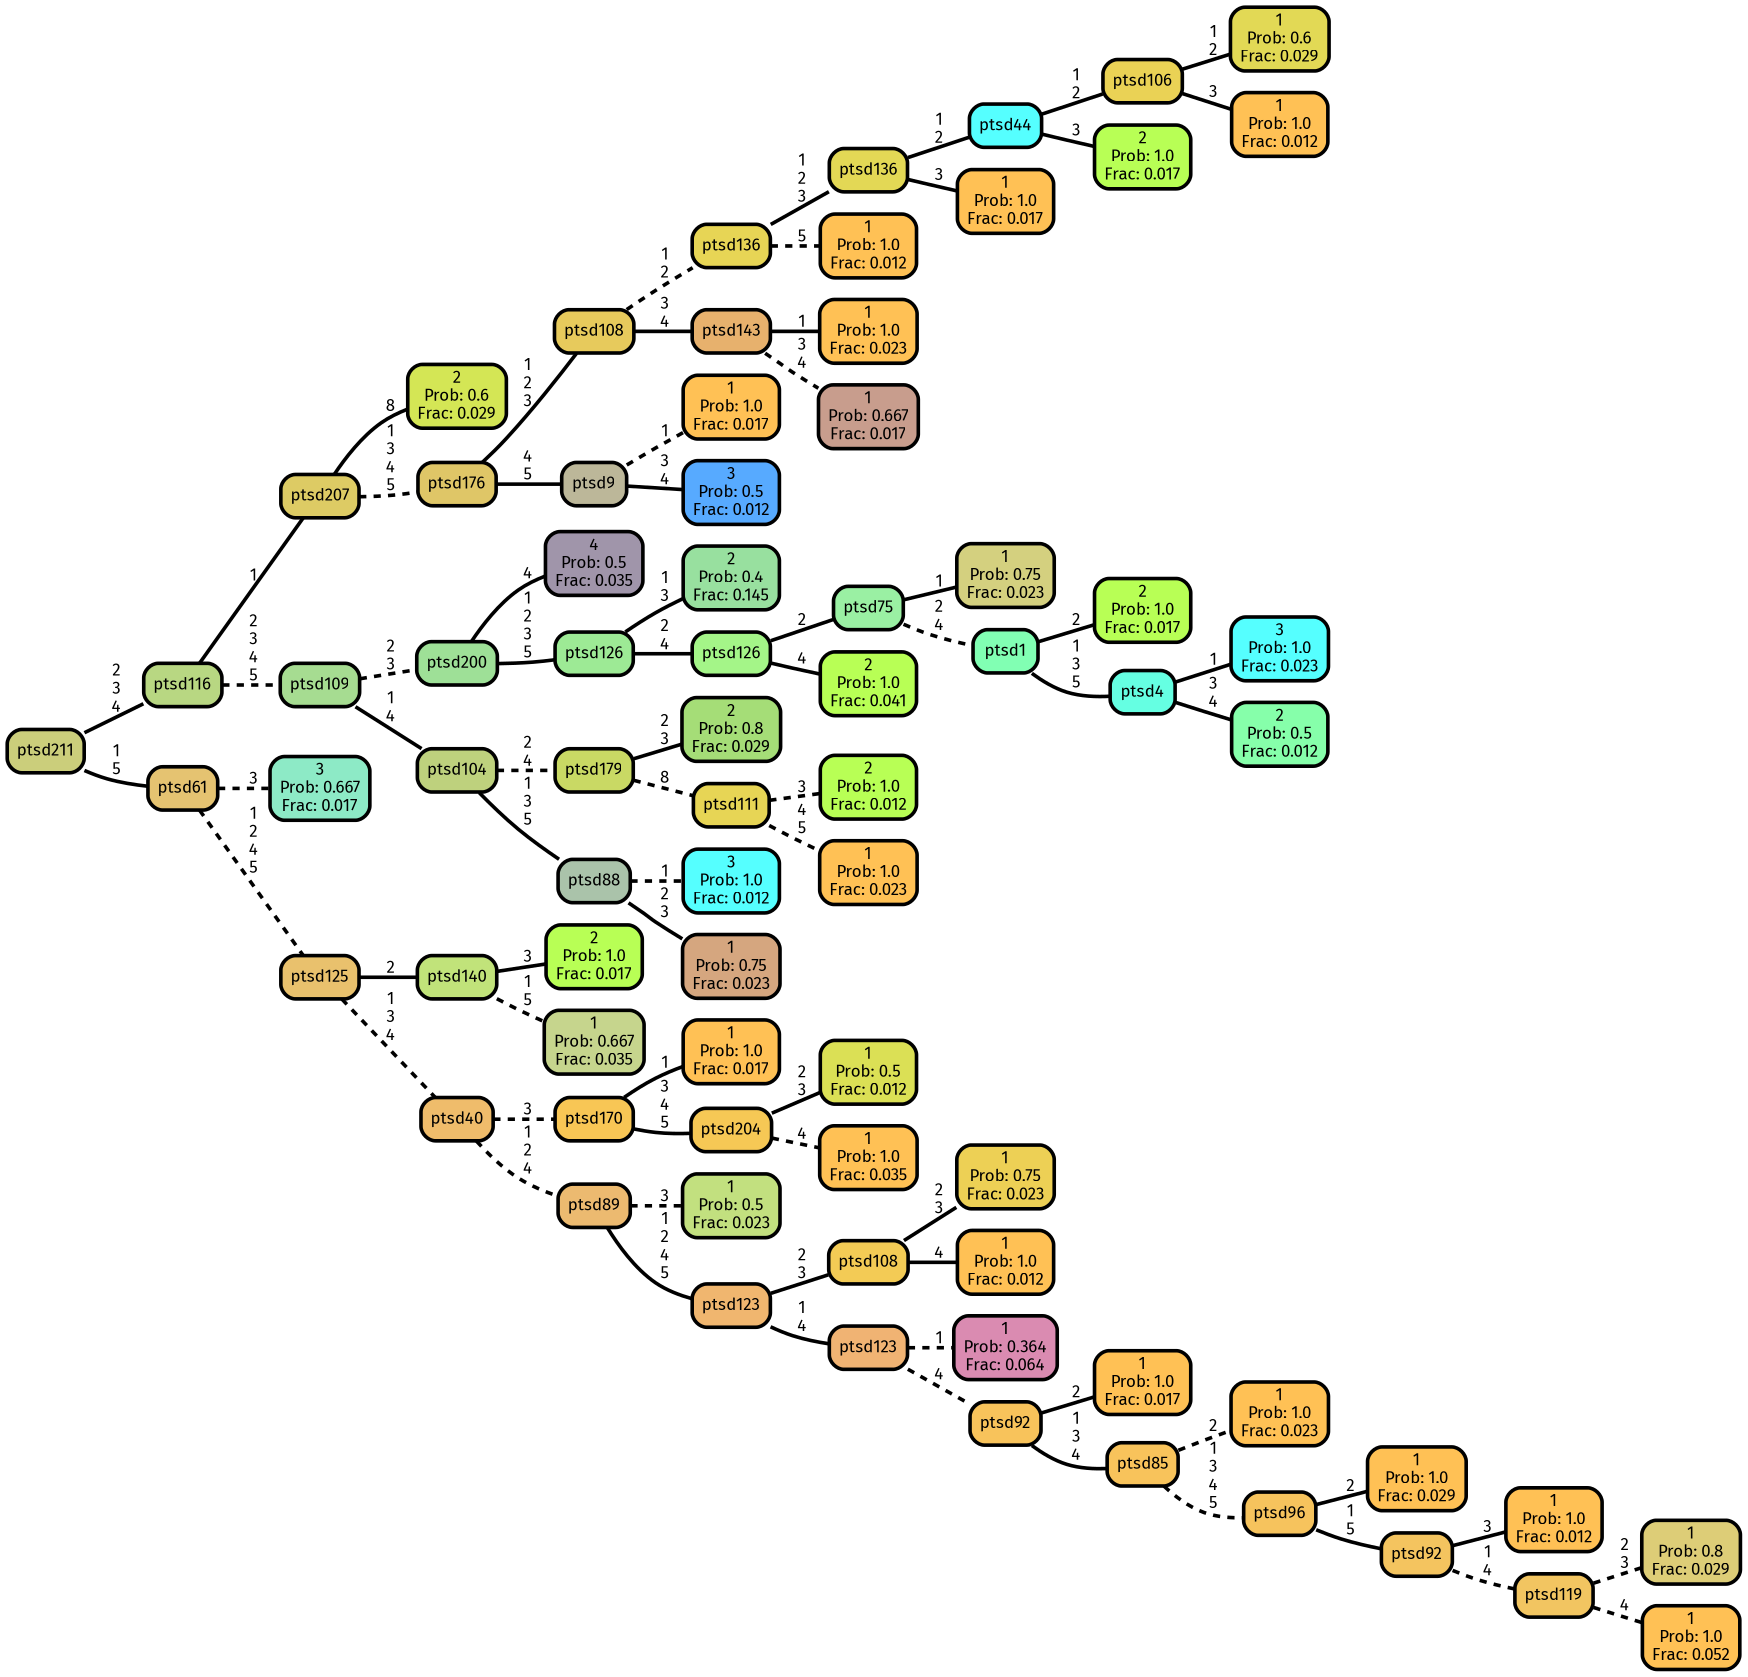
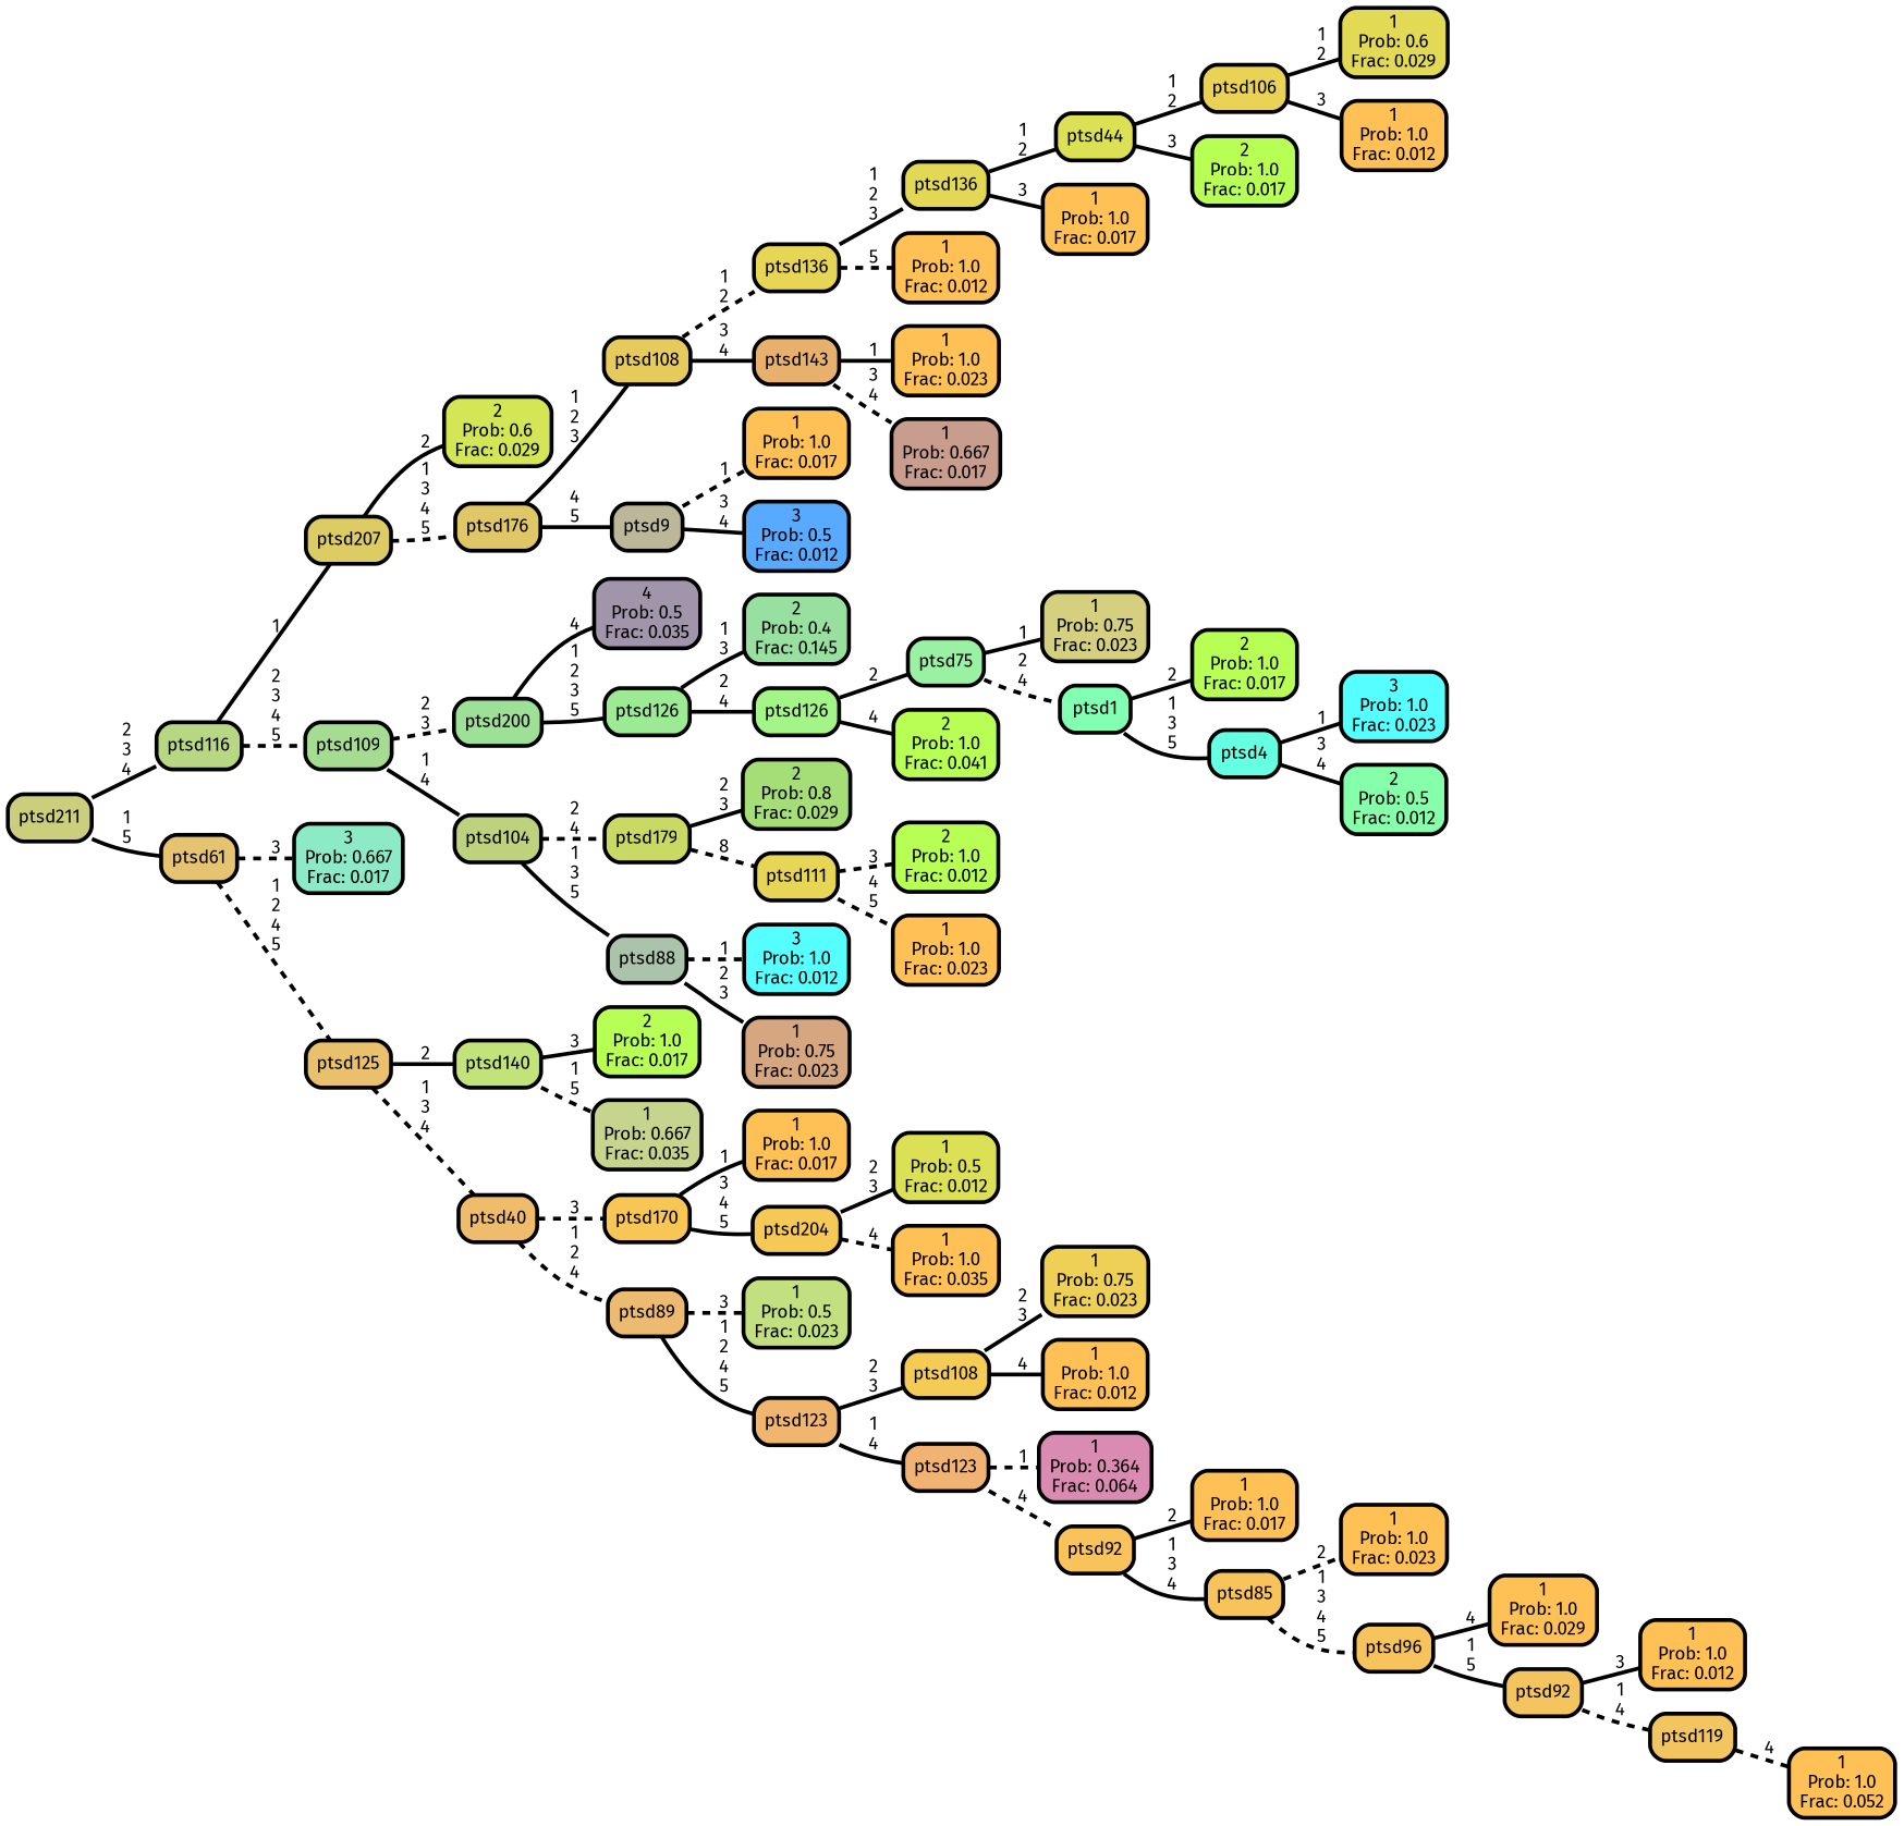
  graph {
    fontname="Fira Sans"
    rankdir=LR
    ranksep="0 equally"
    splines=straight
    node [color=black fillcolor="#ffc155" fontcolor=black fontname="Fira Sans" penwidth=3 shape=box style="filled, rounded"]
    edge [color=black fontname="Fira Sans" penwidth=3 style=dashed]
    n1 [fillcolor="#d4e655" label="2\nProb: 0.6\nFrac: 0.029"]
    n2 [fillcolor="#ddcb64" label=ptsd207]
    n3 [fillcolor="#dfc667" label=ptsd176]
    n4 [fillcolor="#e7ca5c" label=ptsd108]
    n5 [fillcolor="#bcb799" label=ptsd9]
    n6 [fillcolor="#e2d955" label="1\nProb: 0.6\nFrac: 0.029"]
    n7 [fillcolor="#ead255" label=ptsd106]
    n8 [label="1\nProb: 1.0\nFrac: 0.012"]
-   n9 [fillcolor="#55ffff" label=ptsd44]
+   n9 [fillcolor="#dbe055" label=ptsd44]
    n10 [fillcolor="#b8ff55" label="2\nProb: 1.0\nFrac: 0.017"]
    n11 [fillcolor="#e3d855" label=ptsd136]
    n12 [label="1\nProb: 1.0\nFrac: 0.017"]
    n13 [fillcolor="#e7d555" label=ptsd136]
    n14 [label="1\nProb: 1.0\nFrac: 0.012"]
    n15 [fillcolor="#e7b16d" label=ptsd143]
    n16 [label="1\nProb: 1.0\nFrac: 0.023"]
    n17 [fillcolor="#c89d8d" label="1\nProb: 0.667\nFrac: 0.017"]
    n18 [label="1\nProb: 1.0\nFrac: 0.017"]
    n19 [fillcolor="#57aaff" label="3\nProb: 0.5\nFrac: 0.012"]
    n20 [fillcolor="#b8d782" label=ptsd116]
    n21 [fillcolor="#a6dc91" label=ptsd109]
    n22 [fillcolor="#9ee097" label=ptsd200]
    n23 [fillcolor="#bed17d" label=ptsd104]
    n24 [fillcolor="#a095aa" label="4\nProb: 0.5\nFrac: 0.035"]
    n25 [fillcolor="#9dea95" label=ptsd126]
    n26 [fillcolor="#98e09f" label="2\nProb: 0.4\nFrac: 0.145"]
    n27 [fillcolor="#a4f588" label=ptsd126]
    n28 [fillcolor="#9af0a3" label=ptsd75]
    n29 [fillcolor="#b8ff55" label="2\nProb: 1.0\nFrac: 0.041"]
    n30 [fillcolor="#d4d07f" label="1\nProb: 0.75\nFrac: 0.023"]
    n31 [fillcolor="#81ffb3" label=ptsd1]
    n32 [fillcolor="#b8ff55" label="2\nProb: 1.0\nFrac: 0.017"]
    n33 [fillcolor="#65ffe2" label=ptsd4]
    n34 [fillcolor="#55ffff" label="3\nProb: 1.0\nFrac: 0.023"]
    n35 [fillcolor="#86ffaa" label="2\nProb: 0.5\nFrac: 0.012"]
    n36 [fillcolor="#c9d964" label=ptsd179]
    n37 [fillcolor="#aac3aa" label=ptsd88]
    n38 [fillcolor="#a5dd77" label="2\nProb: 0.8\nFrac: 0.029"]
    n39 [fillcolor="#e7d555" label=ptsd111]
    n40 [fillcolor="#b8ff55" label="2\nProb: 1.0\nFrac: 0.012"]
    n41 [label="1\nProb: 1.0\nFrac: 0.023"]
    n42 [fillcolor="#55ffff" label="3\nProb: 1.0\nFrac: 0.012"]
    n43 [fillcolor="#d5a67f" label="1\nProb: 0.75\nFrac: 0.023"]
    n44 [fillcolor="#cbce7b" label=ptsd211]
    n45 [fillcolor="#e5c371" label=ptsd61]
    n46 [fillcolor="#8deac6" label="3\nProb: 0.667\nFrac: 0.017"]
    n47 [fillcolor="#e9c16d" label=ptsd125]
    n48 [fillcolor="#c1e37a" label=ptsd140]
    n49 [fillcolor="#efbc6b" label=ptsd40]
    n50 [fillcolor="#b8ff55" label="2\nProb: 1.0\nFrac: 0.017"]
    n51 [fillcolor="#c6d58d" label="1\nProb: 0.667\nFrac: 0.035"]
    n52 [fillcolor="#f8c655" label=ptsd170]
    n53 [fillcolor="#ecba70" label=ptsd89]
    n54 [label="1\nProb: 1.0\nFrac: 0.017"]
    n55 [fillcolor="#f6c855" label=ptsd204]
    n56 [fillcolor="#dbe055" label="1\nProb: 0.5\nFrac: 0.012"]
    n57 [label="1\nProb: 1.0\nFrac: 0.035"]
    n58 [fillcolor="#c2e07f" label="1\nProb: 0.5\nFrac: 0.023"]
    n59 [fillcolor="#f0b66f" label=ptsd123]
    n60 [fillcolor="#f3cb55" label=ptsd108]
    n61 [fillcolor="#f0b373" label=ptsd123]
    n62 [fillcolor="#edd055" label="1\nProb: 0.75\nFrac: 0.023"]
    n63 [label="1\nProb: 1.0\nFrac: 0.012"]
    n64 [fillcolor="#da8bb1" label="1\nProb: 0.364\nFrac: 0.064"]
    n65 [fillcolor="#f8c35b" label=ptsd92]
    n66 [label="1\nProb: 1.0\nFrac: 0.017"]
    n67 [fillcolor="#f8c35b" label=ptsd85]
    n68 [label="1\nProb: 1.0\nFrac: 0.023"]
    n69 [fillcolor="#f6c35d" label=ptsd96]
    n70 [label="1\nProb: 1.0\nFrac: 0.029"]
    n71 [fillcolor="#f4c45f" label=ptsd92]
    n72 [label="1\nProb: 1.0\nFrac: 0.012"]
    n73 [fillcolor="#f2c561" label=ptsd119]
-   n74 [fillcolor="#ddcd77" label="1\nProb: 0.8\nFrac: 0.029"]
    n75 [label="1\nProb: 1.0\nFrac: 0.052"]
    subgraph sub_1 {
      rank=same
    }
-   n2 -- n1 [label=" 8" style=solid]
+   n2 -- n1 [label=" 2" style=solid]
    n2 -- n3 [label=" 1\n 3\n 4\n 5"]
    n3 -- n4 [label=" 1\n 2\n 3" style=bold]
    n3 -- n5 [label=" 4\n 5" style=solid]
    n4 -- n13 [label=" 1\n 2"]
    n4 -- n15 [label=" 3\n 4" style=solid]
    n5 -- n18 [label=" 1"]
    n5 -- n19 [label=" 3\n 4" style=solid]
    n7 -- n6 [label=" 1\n 2" style=solid]
    n7 -- n8 [label=" 3" style=bold]
    n9 -- n7 [label=" 1\n 2" style=solid]
    n9 -- n10 [label=" 3" style=solid]
    n11 -- n9 [label=" 1\n 2" style=solid]
    n11 -- n12 [label=" 3" style=bold]
    n13 -- n11 [label=" 1\n 2\n 3" style=solid]
    n13 -- n14 [label=" 5"]
    n15 -- n16 [label=" 1" style=solid]
    n15 -- n17 [label=" 3\n 4"]
    n20 -- n2 [label=" 1" style=bold]
    n20 -- n21 [label=" 2\n 3\n 4\n 5"]
    n21 -- n22 [label=" 2\n 3"]
    n21 -- n23 [label=" 1\n 4" style=bold]
    n22 -- n24 [label=" 4" style=solid]
    n22 -- n25 [label=" 1\n 2\n 3\n 5" style=solid]
    n23 -- n36 [label=" 2\n 4"]
    n23 -- n37 [label=" 1\n 3\n 5" style=bold]
    n25 -- n26 [label=" 1\n 3" style=bold]
    n25 -- n27 [label=" 2\n 4" style=solid]
    n27 -- n28 [label=" 2" style=solid]
    n27 -- n29 [label=" 4" style=solid]
    n28 -- n30 [label=" 1" style=bold]
    n28 -- n31 [label=" 2\n 4"]
    n31 -- n32 [label=" 2" style=solid]
    n31 -- n33 [label=" 1\n 3\n 5" style=solid]
    n33 -- n34 [label=" 1" style=solid]
    n33 -- n35 [label=" 3\n 4" style=bold]
    n36 -- n38 [label=" 2\n 3" style=solid]
    n36 -- n39 [label=" 8"]
    n37 -- n42 [label=" 1"]
    n37 -- n43 [label=" 2\n 3" style=solid]
    n39 -- n40 [label=" 3"]
    n39 -- n41 [label=" 4\n 5"]
    n44 -- n20 [label=" 2\n 3\n 4" style=bold]
    n44 -- n45 [label=" 1\n 5" style=solid]
    n45 -- n46 [label=" 3"]
    n45 -- n47 [label=" 1\n 2\n 4\n 5"]
    n47 -- n48 [label=" 2" style=bold]
    n47 -- n49 [label=" 1\n 3\n 4"]
    n48 -- n50 [label=" 3" style=bold]
    n48 -- n51 [label=" 1\n 5"]
    n49 -- n52 [label=" 3"]
    n49 -- n53 [label=" 1\n 2\n 4"]
    n52 -- n54 [label=" 1" style=bold]
    n52 -- n55 [label=" 3\n 4\n 5" style=solid]
    n53 -- n58 [label=" 3"]
    n53 -- n59 [label=" 1\n 2\n 4\n 5" style=bold]
    n55 -- n56 [label=" 2\n 3" style=bold]
    n55 -- n57 [label=" 4"]
    n59 -- n60 [label=" 2\n 3" style=solid]
    n59 -- n61 [label=" 1\n 4" style=solid]
    n60 -- n62 [label=" 2\n 3" style=bold]
    n60 -- n63 [label=" 4" style=solid]
    n61 -- n64 [label=" 1"]
    n61 -- n65 [label=" 4"]
    n65 -- n66 [label=" 2" style=bold]
    n65 -- n67 [label=" 1\n 3\n 4" style=solid]
    n67 -- n68 [label=" 2"]
    n67 -- n69 [label=" 1\n 3\n 4\n 5"]
-   n69 -- n70 [label=" 2" style=bold]
+   n69 -- n70 [label=" 4" style=bold]
    n69 -- n71 [label=" 1\n 5" style=bold]
    n71 -- n72 [label=" 3" style=bold]
    n71 -- n73 [label=" 1\n 4"]
-   n73 -- n74 [label=" 2\n 3"]
    n73 -- n75 [label=" 4"]
  }
